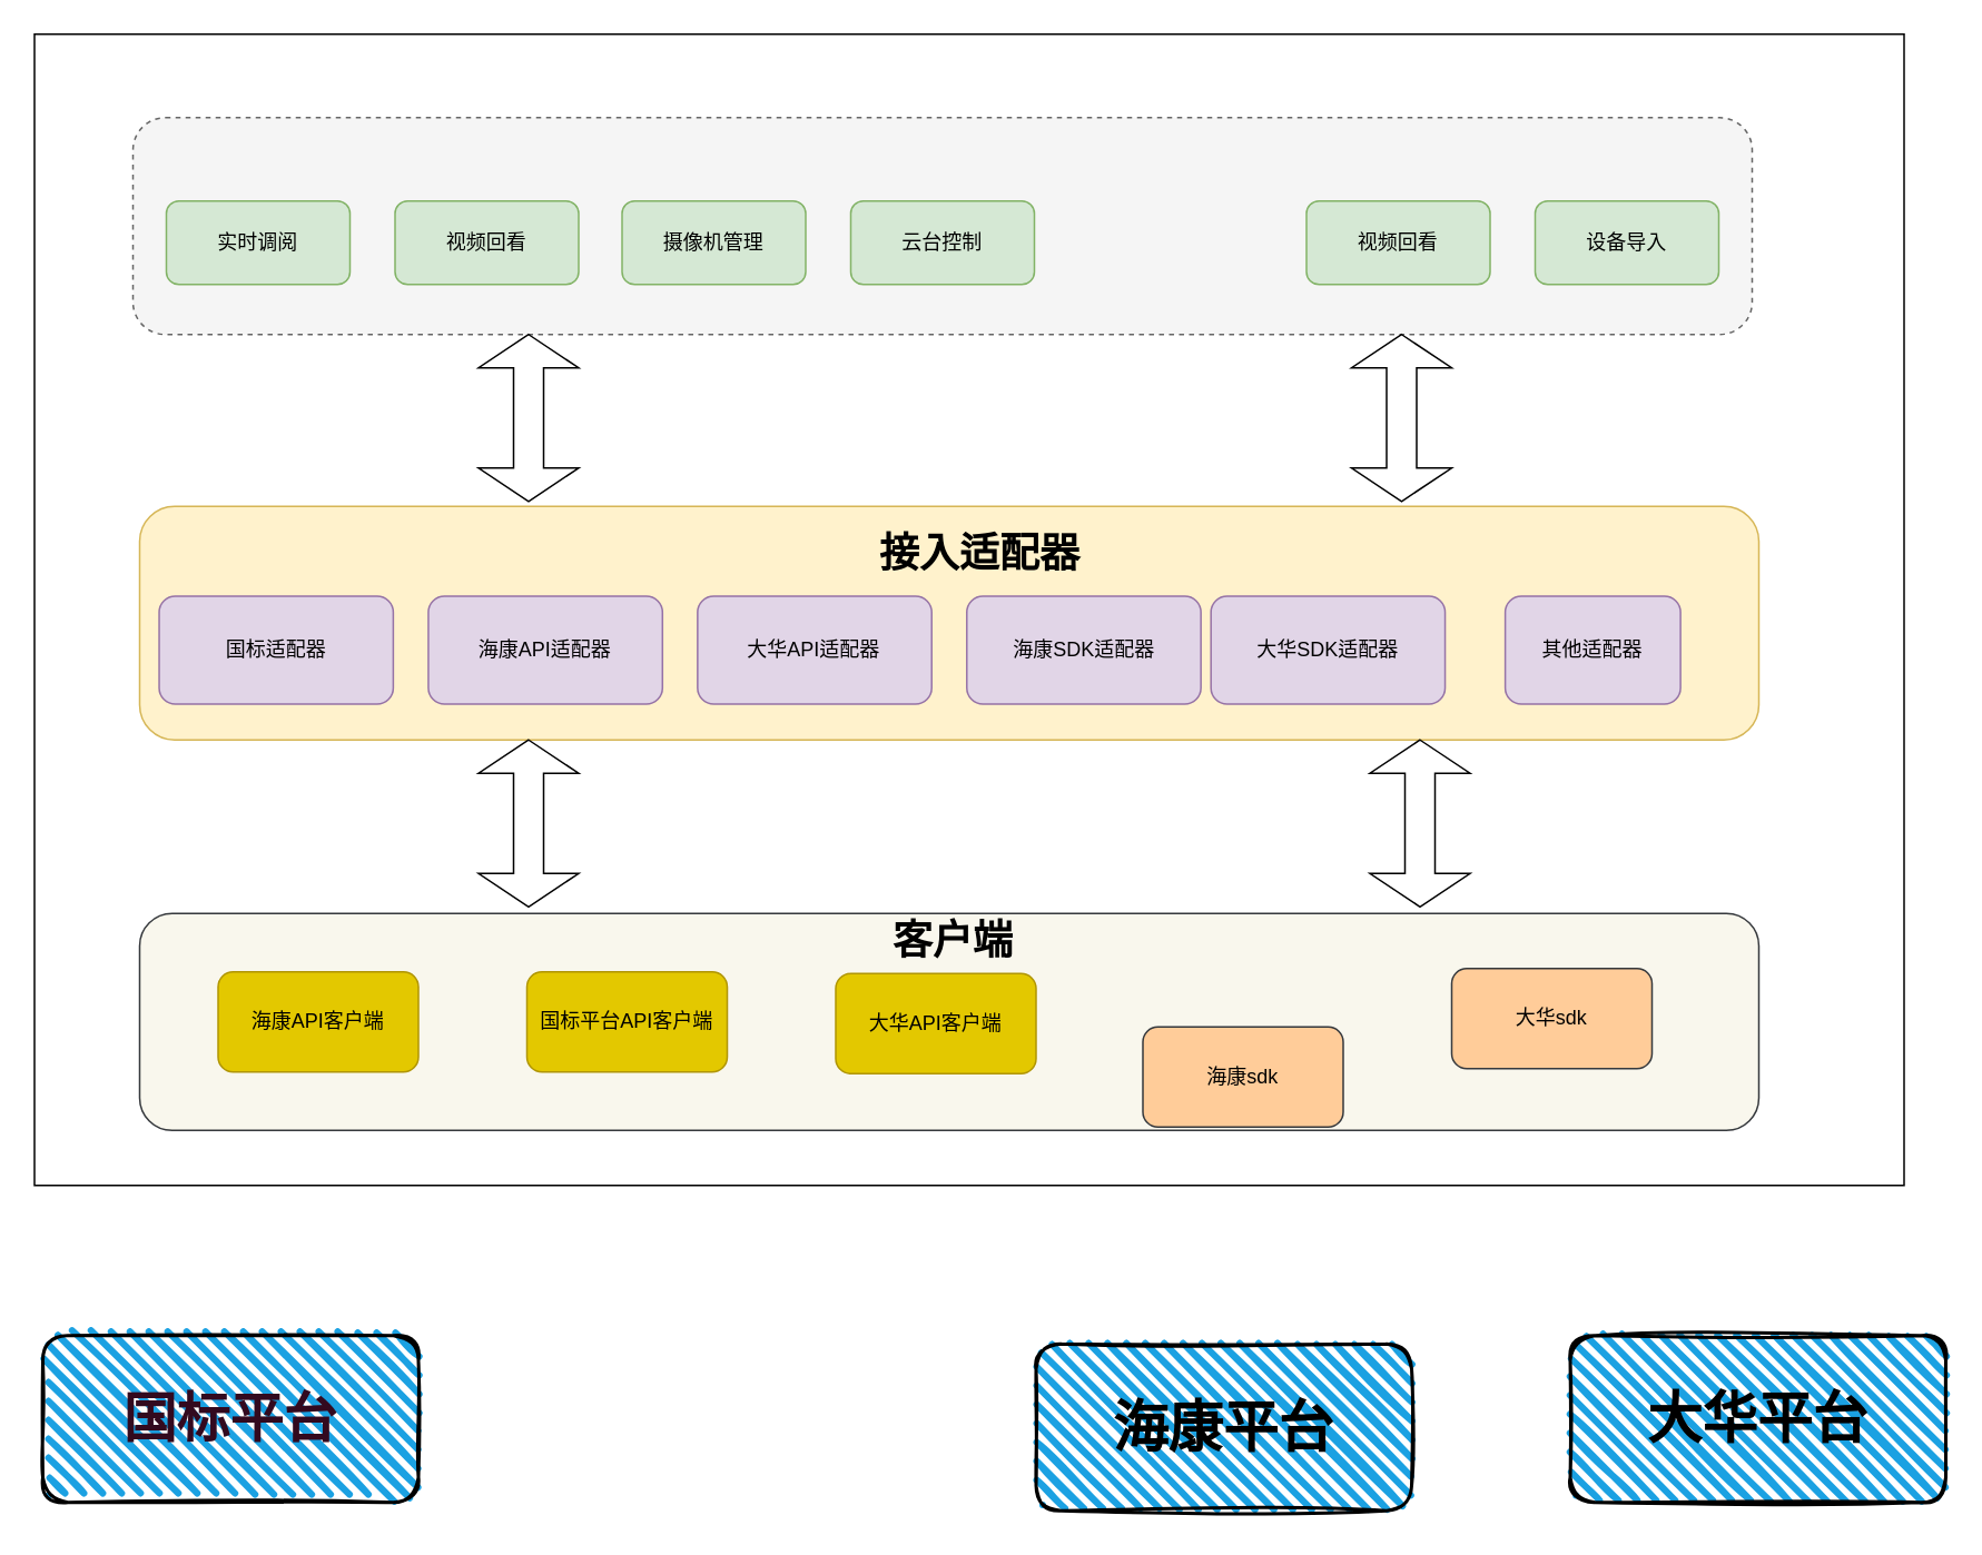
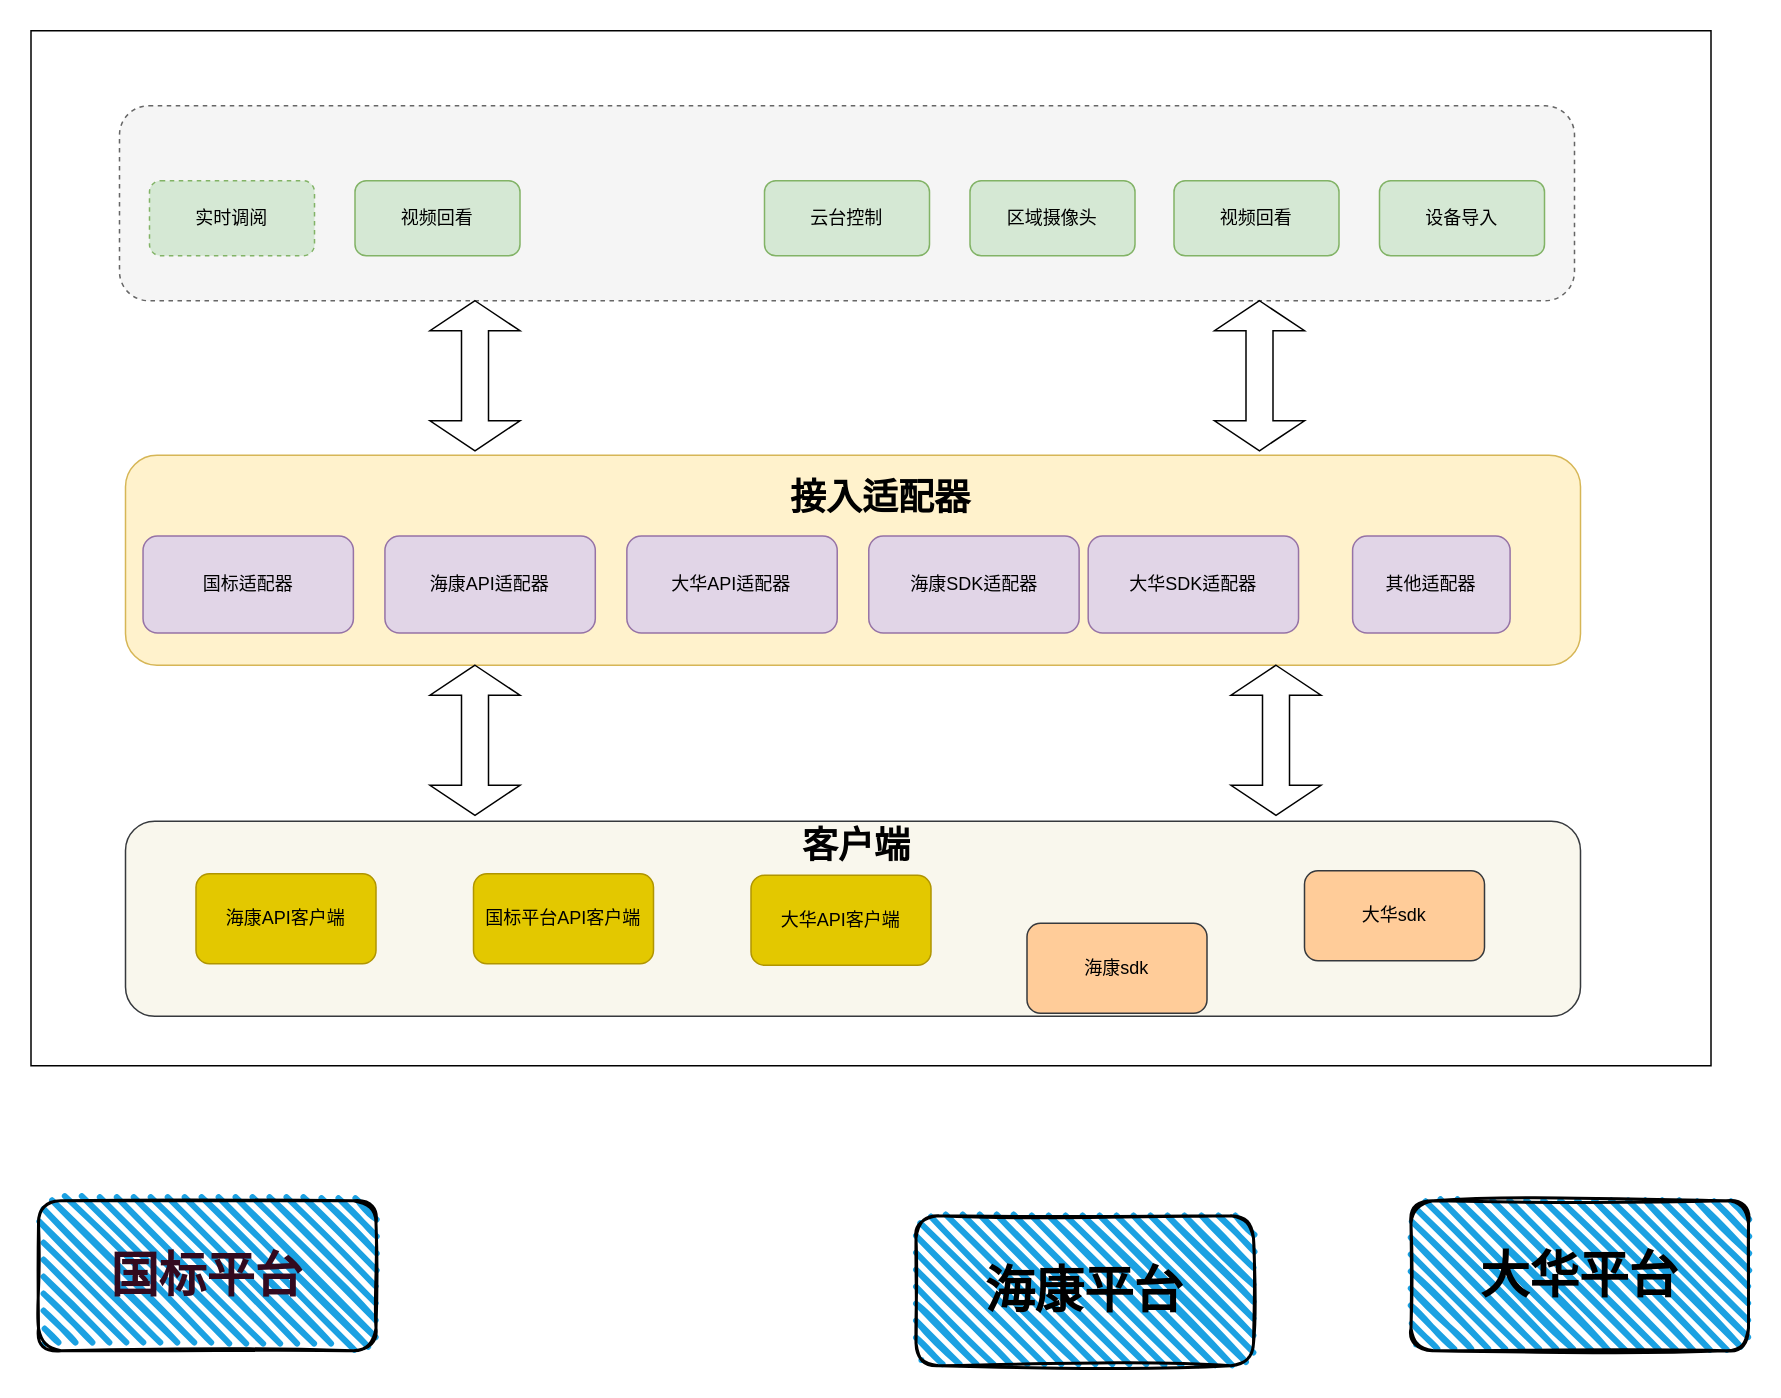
  <mxCell id="0" />
  <mxCell id="1" parent="0" />
  <mxCell id="2" value="" style="rounded=0;whiteSpace=wrap;html=1;" vertex="1" parent="1"><mxGeometry x="20" y="20" width="1120" height="690" as="geometry" /></mxCell>
  <mxCell id="3" value="" style="group" vertex="1" connectable="0" parent="1"><mxGeometry x="77" y="70" width="982" height="250" as="geometry" /></mxCell>
  <mxCell id="4" value="CRUX统一API接口" style="text;strokeColor=none;fillColor=none;html=1;fontSize=24;fontStyle=1;verticalAlign=middle;align=center;movable=0;resizable=0;rotatable=0;deletable=0;editable=0;locked=1;connectable=0;" vertex="1" parent="3"><mxGeometry x="159" y="5" width="100" height="40" as="geometry" /></mxCell>
  <mxCell id="5" value="" style="group" vertex="1" connectable="0" parent="3"><mxGeometry x="2" width="980" height="250" as="geometry" /></mxCell>
  <mxCell id="6" value="" style="rounded=1;whiteSpace=wrap;html=1;dashed=1;fillColor=#f5f5f5;fontColor=#333333;strokeColor=#666666;movable=1;resizable=1;rotatable=1;deletable=1;editable=1;locked=0;connectable=1;" vertex="1" parent="5"><mxGeometry width="970" height="130" as="geometry" /></mxCell>
- <mxCell id="7" value="实时调阅" style="rounded=1;whiteSpace=wrap;html=1;fillColor=#d5e8d4;strokeColor=#82b366;movable=1;resizable=1;rotatable=1;deletable=1;editable=1;locked=0;connectable=1;" vertex="1" parent="5"><mxGeometry x="20" y="50.0" width="110" height="50.0" as="geometry" /></mxCell>
+ <mxCell id="7" value="实时调阅" style="rounded=1;whiteSpace=wrap;html=1;fillColor=#d5e8d4;strokeColor=#82b366;movable=1;resizable=1;rotatable=1;deletable=1;editable=1;locked=0;connectable=1;dashed=1;" vertex="1" parent="5"><mxGeometry x="20" y="50.0" width="110" height="50.0" as="geometry" /></mxCell>
  <mxCell id="8" value="视频回看" style="rounded=1;whiteSpace=wrap;html=1;fillColor=#d5e8d4;strokeColor=#82b366;movable=1;resizable=1;rotatable=1;deletable=1;editable=1;locked=0;connectable=1;" vertex="1" parent="5"><mxGeometry x="157" y="50.0" width="110" height="50.0" as="geometry" /></mxCell>
- <mxCell id="9" value="摄像机管理" style="rounded=1;whiteSpace=wrap;html=1;fillColor=#d5e8d4;strokeColor=#82b366;movable=1;resizable=1;rotatable=1;deletable=1;editable=1;locked=0;connectable=1;" vertex="1" parent="5"><mxGeometry x="293" y="50.0" width="110" height="50.0" as="geometry" /></mxCell>
  <mxCell id="10" value="视频回看" style="rounded=1;whiteSpace=wrap;html=1;fillColor=#d5e8d4;strokeColor=#82b366;movable=1;resizable=1;rotatable=1;deletable=1;editable=1;locked=0;connectable=1;" vertex="1" parent="5"><mxGeometry x="703" y="50.0" width="110" height="50.0" as="geometry" /></mxCell>
+ <mxCell id="11" value="区域摄像头" style="rounded=1;whiteSpace=wrap;html=1;fillColor=#d5e8d4;strokeColor=#82b366;movable=1;resizable=1;rotatable=1;deletable=1;editable=1;locked=0;connectable=1;" vertex="1" parent="5"><mxGeometry x="567" y="50.0" width="110" height="50.0" as="geometry" /></mxCell>
  <mxCell id="12" value="云台控制" style="rounded=1;whiteSpace=wrap;html=1;fillColor=#d5e8d4;strokeColor=#82b366;movable=1;resizable=1;rotatable=1;deletable=1;editable=1;locked=0;connectable=1;" vertex="1" parent="5"><mxGeometry x="430" y="50.0" width="110" height="50.0" as="geometry" /></mxCell>
  <mxCell id="13" value="设备导入" style="rounded=1;whiteSpace=wrap;html=1;fillColor=#d5e8d4;strokeColor=#82b366;movable=1;resizable=1;rotatable=1;deletable=1;editable=1;locked=0;connectable=1;" vertex="1" parent="5"><mxGeometry x="840" y="50.0" width="110" height="50.0" as="geometry" /></mxCell>
  <mxCell id="14" value="" style="shape=doubleArrow;direction=south;whiteSpace=wrap;html=1;" vertex="1" parent="5"><mxGeometry x="207" y="130" width="60" height="100" as="geometry" /></mxCell>
  <mxCell id="15" value="" style="group" vertex="1" connectable="0" parent="1"><mxGeometry x="83" y="303" width="970" height="240" as="geometry" /></mxCell>
  <mxCell id="16" value="" style="rounded=1;whiteSpace=wrap;html=1;fillColor=#fff2cc;strokeColor=#d6b656;" vertex="1" parent="15"><mxGeometry width="970" height="140" as="geometry" /></mxCell>
  <mxCell id="17" value="国标适配器" style="rounded=1;whiteSpace=wrap;html=1;fillColor=#e1d5e7;strokeColor=#9673a6;" vertex="1" parent="15"><mxGeometry x="11.687" y="53.846" width="140.241" height="64.615" as="geometry" /></mxCell>
  <mxCell id="18" value="海康API适配器" style="rounded=1;whiteSpace=wrap;html=1;fillColor=#e1d5e7;strokeColor=#9673a6;" vertex="1" parent="15"><mxGeometry x="172.964" y="53.846" width="140.241" height="64.615" as="geometry" /></mxCell>
  <mxCell id="19" value="大华API适配器" style="rounded=1;whiteSpace=wrap;html=1;fillColor=#e1d5e7;strokeColor=#9673a6;" vertex="1" parent="15"><mxGeometry x="334.241" y="53.846" width="140.241" height="64.615" as="geometry" /></mxCell>
  <mxCell id="20" value="海康SDK适配器" style="rounded=1;whiteSpace=wrap;html=1;fillColor=#e1d5e7;strokeColor=#9673a6;" vertex="1" parent="15"><mxGeometry x="495.518" y="53.846" width="140.241" height="64.615" as="geometry" /></mxCell>
  <mxCell id="21" value="大华SDK适配器" style="rounded=1;whiteSpace=wrap;html=1;fillColor=#e1d5e7;strokeColor=#9673a6;" vertex="1" parent="15"><mxGeometry x="641.795" y="53.846" width="140.241" height="64.615" as="geometry" /></mxCell>
  <mxCell id="22" value="其他适配器" style="rounded=1;whiteSpace=wrap;html=1;fillColor=#e1d5e7;strokeColor=#9673a6;" vertex="1" parent="15"><mxGeometry x="818.072" y="53.846" width="105" height="64.615" as="geometry" /></mxCell>
  <mxCell id="23" value="接入适配器" style="text;strokeColor=none;fillColor=none;html=1;fontSize=24;fontStyle=1;verticalAlign=middle;align=center;" vertex="1" parent="15"><mxGeometry x="444.096" y="7.538" width="116.867" height="43.077" as="geometry" /></mxCell>
  <mxCell id="24" value="" style="shape=doubleArrow;direction=south;whiteSpace=wrap;html=1;" vertex="1" parent="15"><mxGeometry x="737" y="140" width="60" height="100" as="geometry" /></mxCell>
  <mxCell id="25" value="" style="rounded=1;whiteSpace=wrap;html=1;fillColor=#f9f7ed;strokeColor=#36393d;" vertex="1" parent="1"><mxGeometry x="83" y="547" width="970" height="130" as="geometry" /></mxCell>
  <mxCell id="26" value="海康API客户端" style="rounded=1;whiteSpace=wrap;html=1;fillColor=#e3c800;fontColor=#000000;strokeColor=#B09500;" vertex="1" parent="1"><mxGeometry x="130" y="582" width="120" height="60" as="geometry" /></mxCell>
  <mxCell id="27" value="国标平台API客户端" style="rounded=1;whiteSpace=wrap;html=1;fillColor=#e3c800;fontColor=#000000;strokeColor=#B09500;" vertex="1" parent="1"><mxGeometry x="315" y="582" width="120" height="60" as="geometry" /></mxCell>
  <mxCell id="28" value="大华API客户端" style="rounded=1;whiteSpace=wrap;html=1;fillColor=#e3c800;fontColor=#000000;strokeColor=#B09500;" vertex="1" parent="1"><mxGeometry x="500" y="583" width="120" height="60" as="geometry" /></mxCell>
  <mxCell id="29" value="海康sdk" style="rounded=1;whiteSpace=wrap;html=1;fillColor=#ffcc99;strokeColor=#36393d;" vertex="1" parent="1"><mxGeometry x="684" y="615" width="120" height="60" as="geometry" /></mxCell>
  <mxCell id="30" value="客户端" style="text;strokeColor=none;fillColor=none;html=1;fontSize=24;fontStyle=1;verticalAlign=middle;align=center;" vertex="1" parent="1"><mxGeometry x="520" y="544" width="100" height="40" as="geometry" /></mxCell>
  <mxCell id="31" value="大华sdk" style="rounded=1;whiteSpace=wrap;html=1;fillColor=#ffcc99;strokeColor=#36393d;" vertex="1" parent="1"><mxGeometry x="869" y="580" width="120" height="60" as="geometry" /></mxCell>
  <mxCell id="32" value="&lt;b&gt;&lt;font color=&quot;#330a1f&quot; style=&quot;font-size: 32px;&quot;&gt;国标平台&lt;/font&gt;&lt;/b&gt;" style="rounded=1;whiteSpace=wrap;html=1;strokeWidth=2;fillWeight=4;hachureGap=8;hachureAngle=45;fillColor=#1ba1e2;sketch=1;" vertex="1" parent="1"><mxGeometry x="25" y="800" width="225" height="100" as="geometry" /></mxCell>
- <mxCell id="33" value="&lt;h2&gt;&lt;b&gt;&lt;font style=&quot;font-size: 33px;&quot;&gt;海康平台&lt;/font&gt;&lt;/b&gt;&lt;/h2&gt;" style="rounded=1;whiteSpace=wrap;html=1;strokeWidth=2;fillWeight=4;hachureGap=8;hachureAngle=45;fillColor=#1ba1e2;sketch=1;" vertex="1" parent="1"><mxGeometry x="620" y="805" width="225" height="100" as="geometry" /></mxCell>
+ <mxCell id="33" value="&lt;h2&gt;&lt;b&gt;&lt;font style=&quot;font-size: 33px;&quot;&gt;海康平台&lt;/font&gt;&lt;/b&gt;&lt;/h2&gt;" style="rounded=1;whiteSpace=wrap;html=1;strokeWidth=2;fillWeight=4;hachureGap=8;hachureAngle=45;fillColor=#1ba1e2;sketch=1;" vertex="1" parent="1"><mxGeometry x="610" y="810" width="225" height="100" as="geometry" /></mxCell>
  <mxCell id="34" value="&lt;h2&gt;&lt;b&gt;&lt;font style=&quot;font-size: 33px;&quot;&gt;大华平台&lt;/font&gt;&lt;/b&gt;&lt;/h2&gt;" style="rounded=1;whiteSpace=wrap;html=1;strokeWidth=2;fillWeight=4;hachureGap=8;hachureAngle=45;fillColor=#1ba1e2;sketch=1;" vertex="1" parent="1"><mxGeometry x="940" y="800" width="225" height="100" as="geometry" /></mxCell>
  <mxCell id="35" value="" style="shape=doubleArrow;direction=south;whiteSpace=wrap;html=1;" vertex="1" parent="1"><mxGeometry x="286" y="443" width="60" height="100" as="geometry" /></mxCell>
  <mxCell id="36" value="" style="shape=doubleArrow;direction=south;whiteSpace=wrap;html=1;" vertex="1" parent="1"><mxGeometry x="809" y="200" width="60" height="100" as="geometry" /></mxCell>
